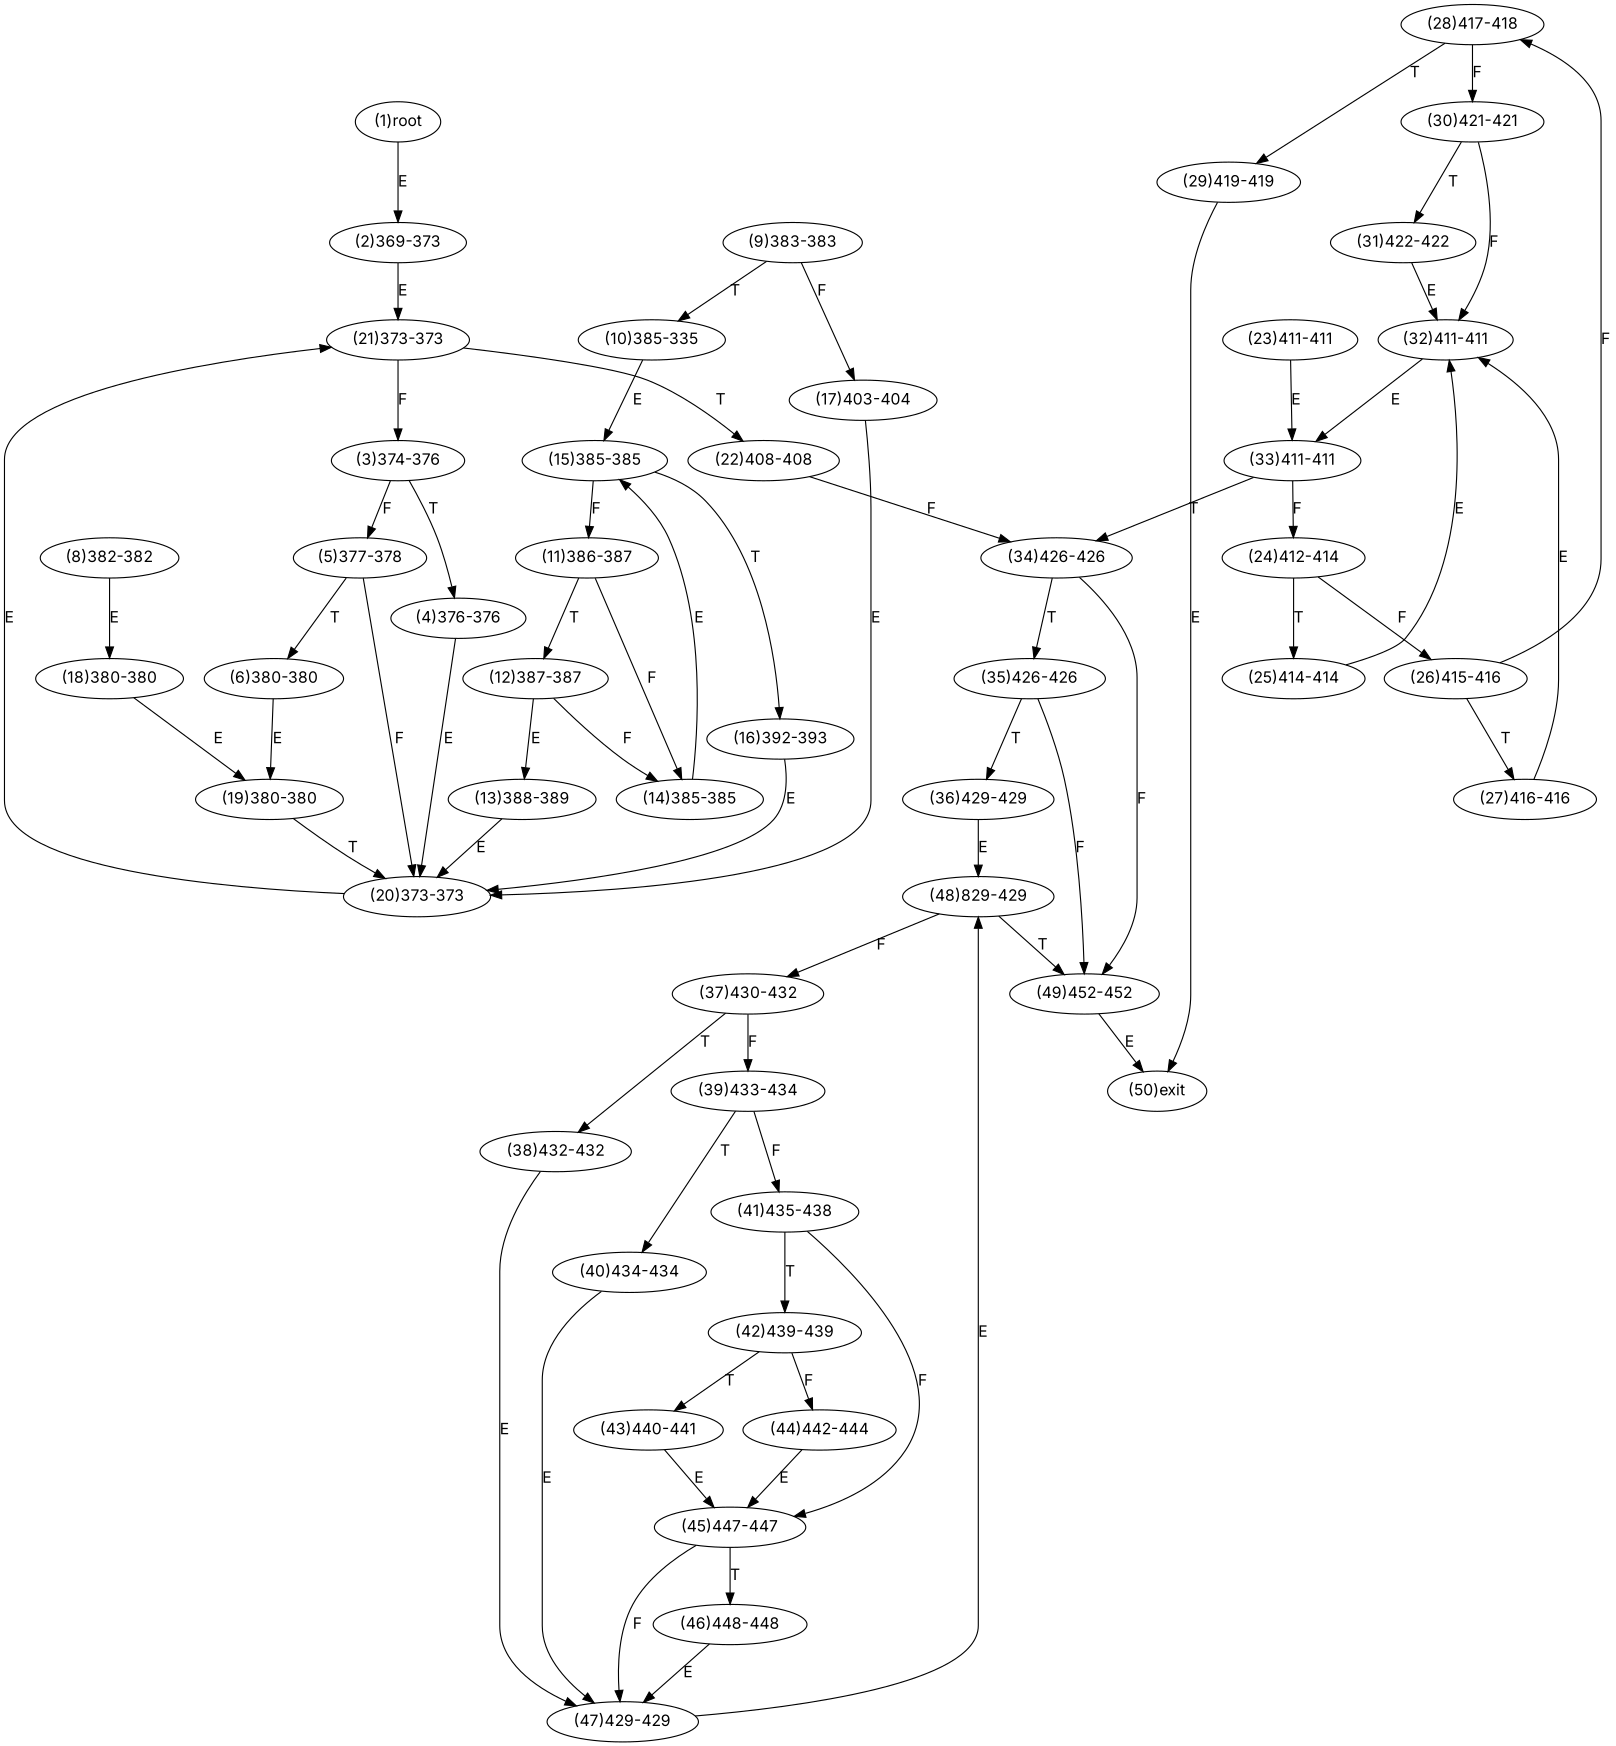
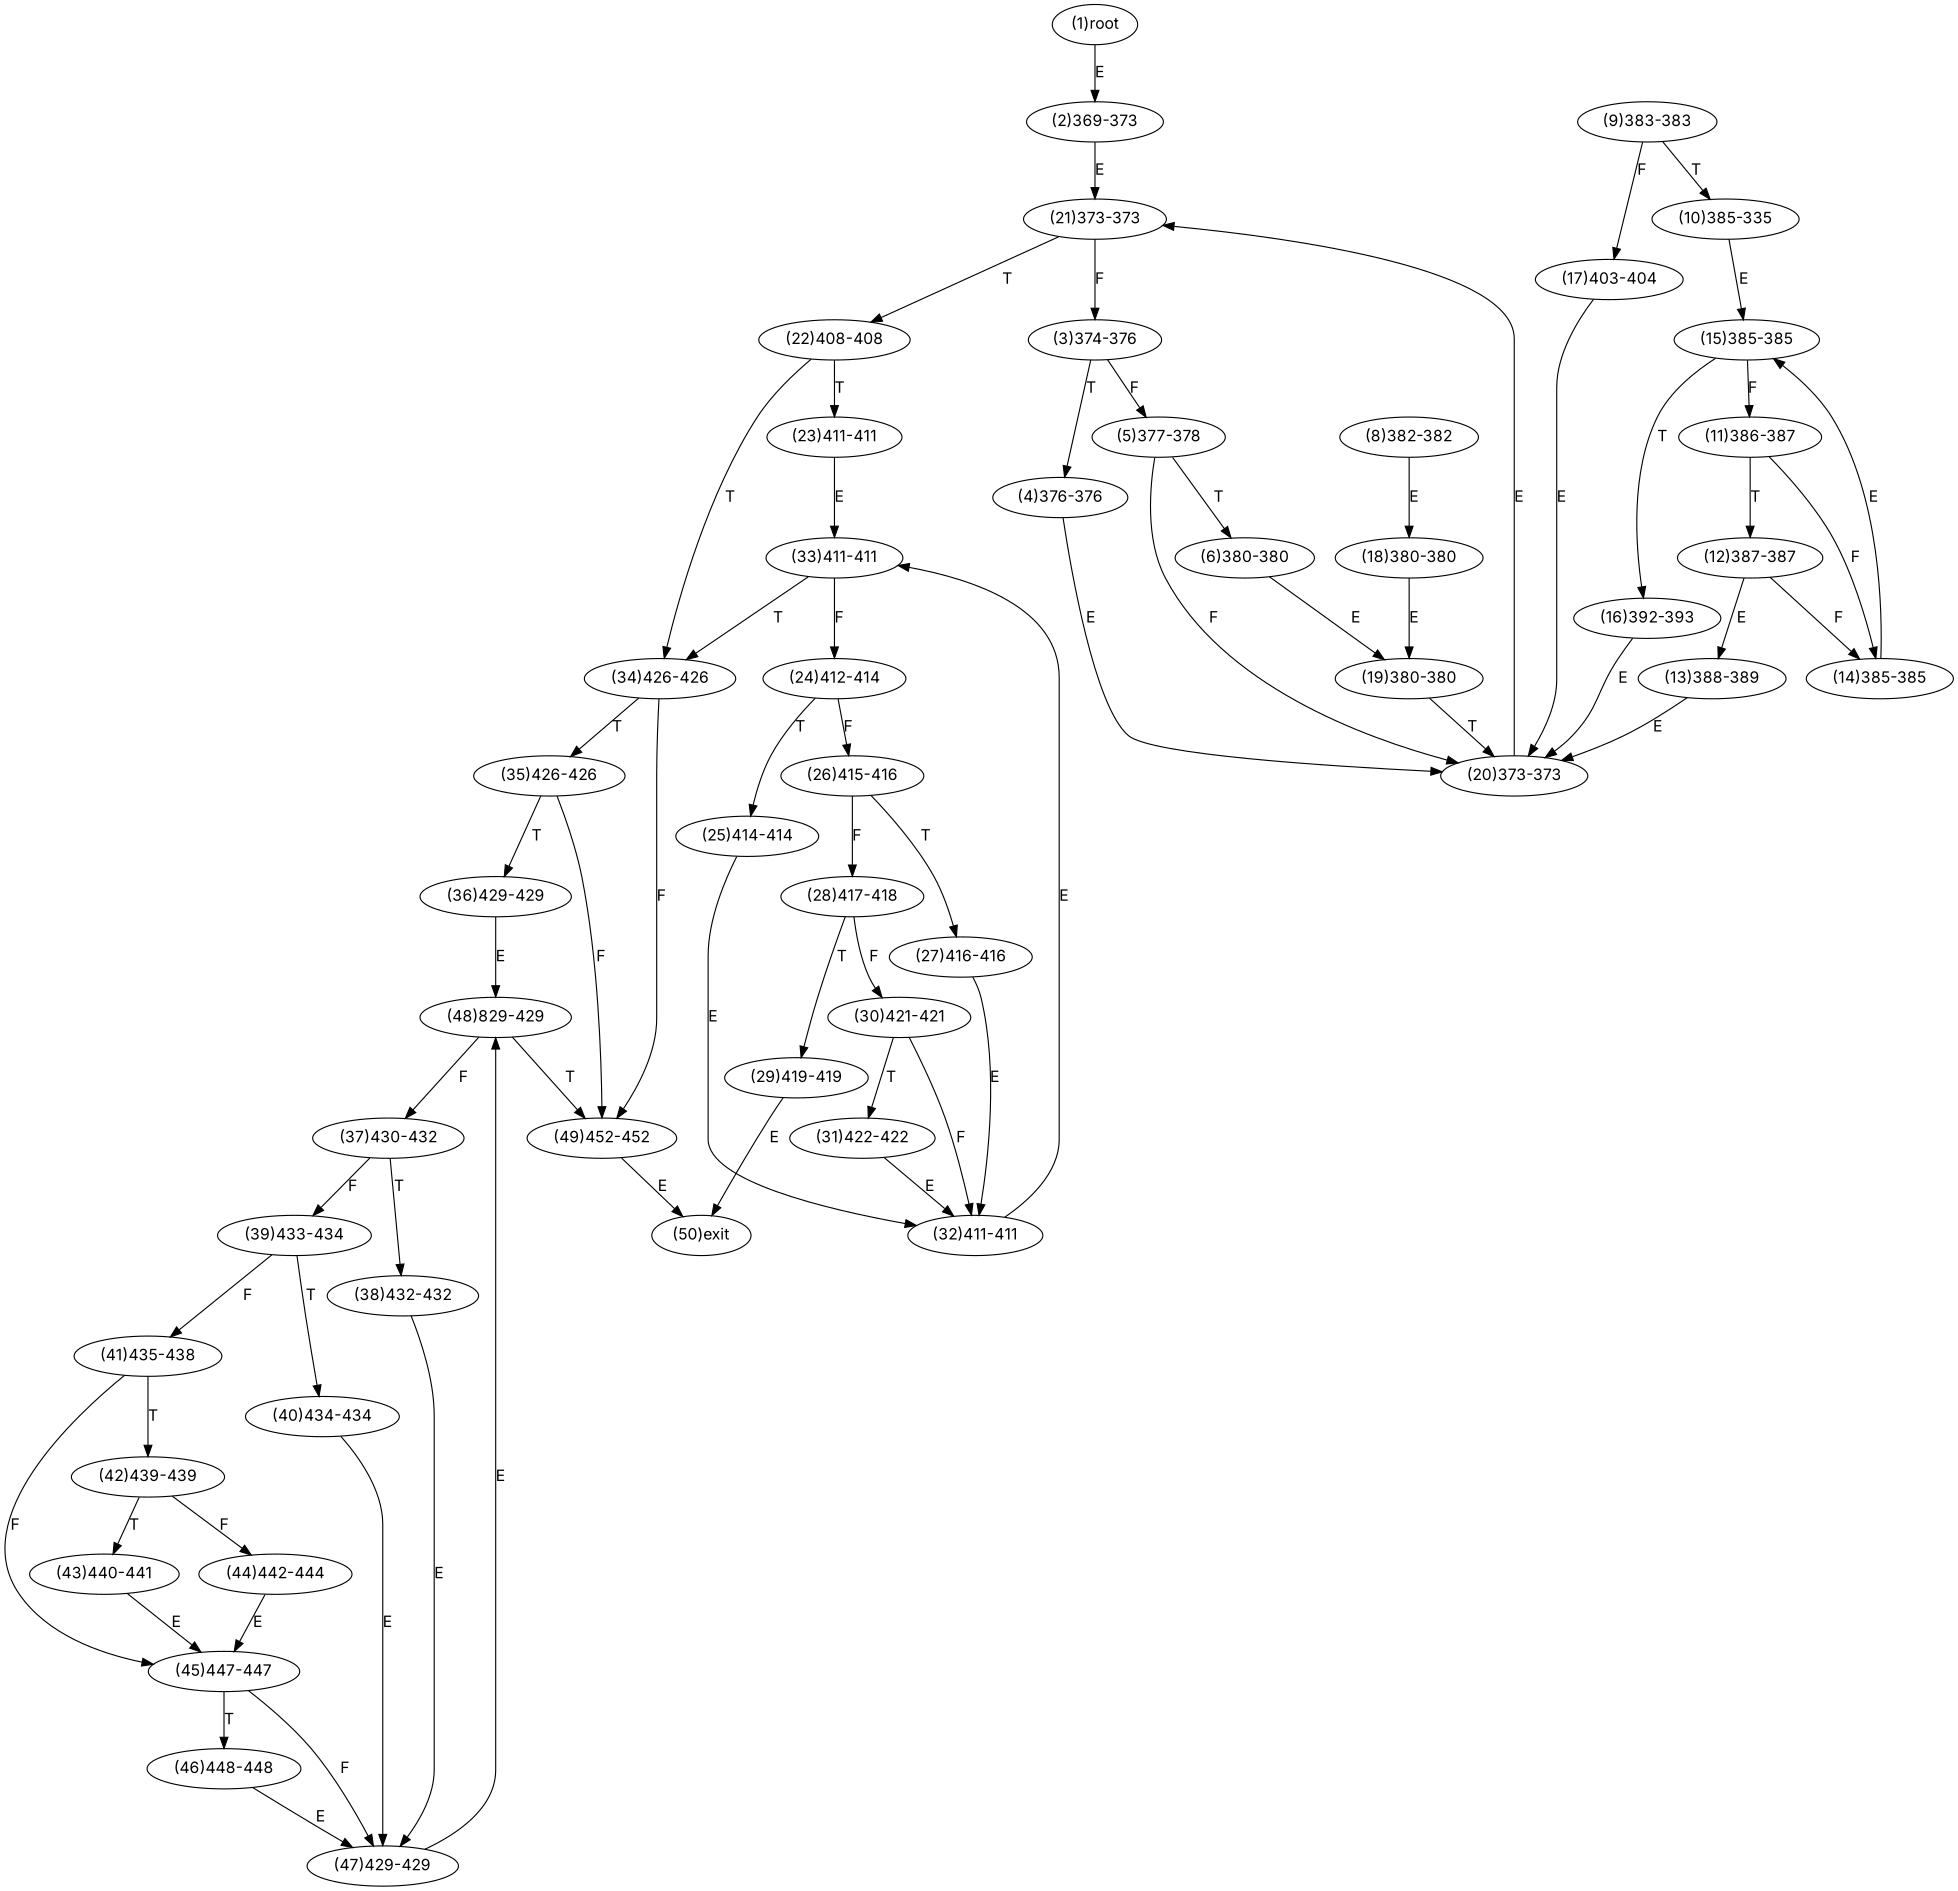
  digraph {
    fontname=Inter
    node [fontname=Inter]
    edge [fontname=Inter]
    n1 [label="(1)root"]
    n2 [label="(2)369-373"]
    n3 [label="(21)373-373"]
    n4 [label="(3)374-376"]
    n5 [label="(22)408-408"]
    n6 [label="(4)376-376"]
    n7 [label="(5)377-378"]
    n8 [label="(20)373-373"]
    n9 [label="(6)380-380"]
    n10 [label="(19)380-380"]
    n11 [label="(8)382-382"]
    n12 [label="(18)380-380"]
    n13 [label="(9)383-383"]
    n14 [label="(10)385-335"]
    n15 [label="(17)403-404"]
    n16 [label="(15)385-385"]
    n17 [label="(11)386-387"]
    n18 [label="(16)392-393"]
    n19 [label="(12)387-387"]
    n20 [label="(14)385-385"]
    n21 [label="(13)388-389"]
    n22 [label="(23)411-411"]
    n23 [label="(34)426-426"]
    n24 [label="(33)411-411"]
    n25 [label="(24)412-414"]
    n26 [label="(35)426-426"]
    n27 [label="(49)452-452"]
    n28 [label="(25)414-414"]
    n29 [label="(32)411-411"]
    n30 [label="(26)415-416"]
    n31 [label="(27)416-416"]
    n32 [label="(28)417-418"]
    n33 [label="(29)419-419"]
    n34 [label="(30)421-421"]
    n35 [label="(50)exit"]
    n36 [label="(31)422-422"]
    n37 [label="(36)429-429"]
    n38 [label="(48)829-429"]
    n39 [label="(38)432-432"]
    n40 [label="(47)429-429"]
    n41 [label="(39)433-434"]
    n42 [label="(40)434-434"]
    n43 [label="(41)435-438"]
    n44 [label="(42)439-439"]
    n45 [label="(45)447-447"]
    n46 [label="(37)430-432"]
    n47 [label="(43)440-441"]
    n48 [label="(44)442-444"]
    n49 [label="(46)448-448"]
    n1 -> n2 [label=E]
    n2 -> n3 [label=E]
    n3 -> n4 [label=F]
    n3 -> n5 [label=T]
    n4 -> n6 [label=T]
    n4 -> n7 [label=F]
-   n5 -> n23 [label=F]
+   n5 -> n22 [label=T]
+   n5 -> n23 [label=T]
    n6 -> n8 [label=E]
    n7 -> n8 [label=F]
    n7 -> n9 [label=T]
    n8 -> n3 [label=E]
    n9 -> n10 [label=E]
    n10 -> n8 [label=T]
    n11 -> n12 [label=E]
    n12 -> n10 [label=E]
    n13 -> n14 [label=T]
    n13 -> n15 [label=F]
    n14 -> n16 [label=E]
    n15 -> n8 [label=E]
    n16 -> n17 [label=F]
    n16 -> n18 [label=T]
    n17 -> n19 [label=T]
    n17 -> n20 [label=F]
    n18 -> n8 [label=E]
    n19 -> n20 [label=F]
    n19 -> n21 [label=E]
    n20 -> n16 [label=E]
    n21 -> n8 [label=E]
    n22 -> n24 [label=E]
    n23 -> n26 [label=T]
    n23 -> n27 [label=F]
    n24 -> n23 [label=T]
    n24 -> n25 [label=F]
    n25 -> n28 [label=T]
    n25 -> n30 [label=F]
    n26 -> n27 [label=F]
    n26 -> n37 [label=T]
    n27 -> n35 [label=E]
    n28 -> n29 [label=E]
    n29 -> n24 [label=E]
    n30 -> n31 [label=T]
    n30 -> n32 [label=F]
    n31 -> n29 [label=E]
    n32 -> n33 [label=T]
    n32 -> n34 [label=F]
    n33 -> n35 [label=E]
    n34 -> n29 [label=F]
    n34 -> n36 [label=T]
    n36 -> n29 [label=E]
    n37 -> n38 [label=E]
    n38 -> n27 [label=T]
    n38 -> n46 [label=F]
    n39 -> n40 [label=E]
    n40 -> n38 [label=E]
    n41 -> n42 [label=T]
    n41 -> n43 [label=F]
    n42 -> n40 [label=E]
    n43 -> n44 [label=T]
    n43 -> n45 [label=F]
    n44 -> n47 [label=T]
    n44 -> n48 [label=F]
    n45 -> n40 [label=F]
    n45 -> n49 [label=T]
    n46 -> n39 [label=T]
    n46 -> n41 [label=F]
    n47 -> n45 [label=E]
    n48 -> n45 [label=E]
    n49 -> n40 [label=E]
  }
